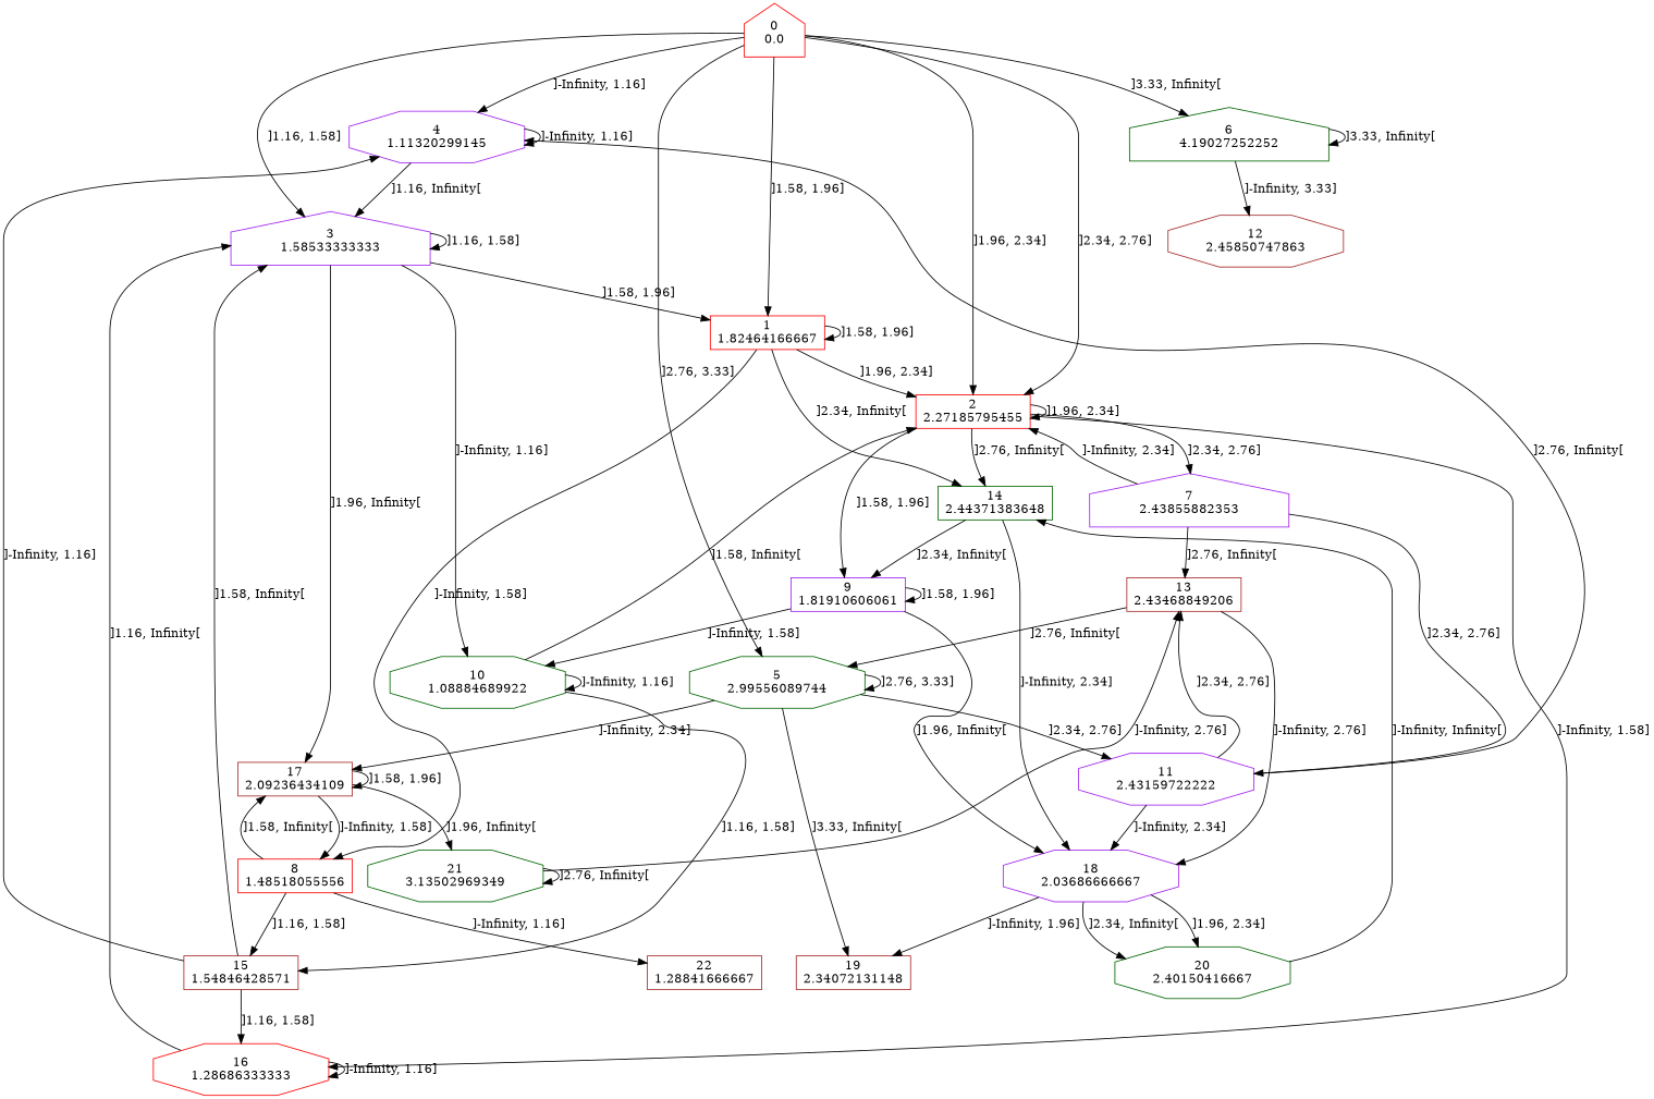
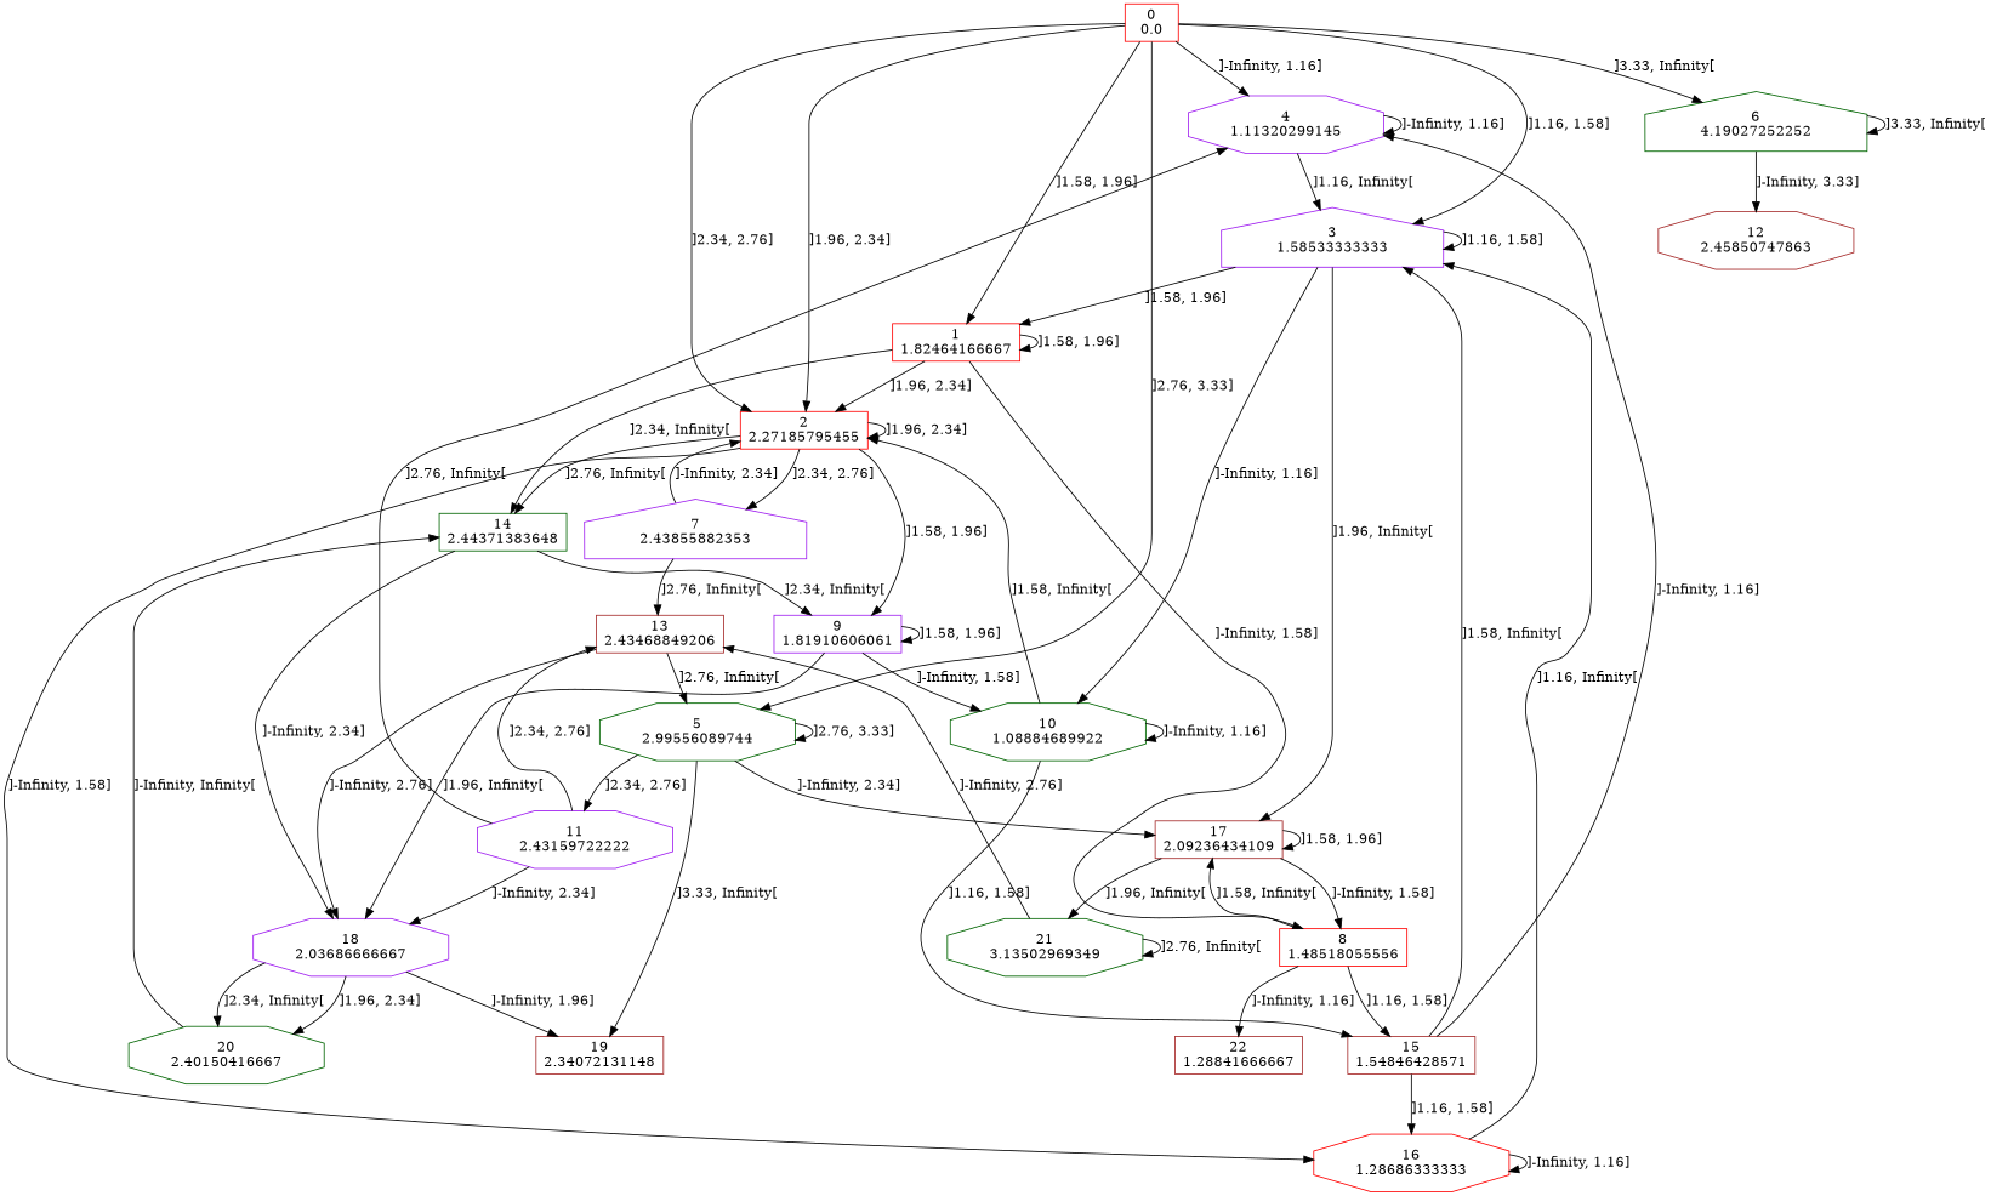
  digraph {
    node [color=purple shape=box]
-   n1 [color=red label="0\n0.0" shape=house]
+   n1 [color=red label="0\n0.0"]
    n2 [label="4\n1.11320299145" shape=octagon]
    n3 [label="3\n1.58533333333" shape=house]
    n4 [color=red label="1\n1.82464166667"]
    n5 [color=red label="2\n2.27185795455"]
    n6 [color=darkgreen label="5\n2.99556089744" shape=octagon]
    n7 [color=darkgreen label="6\n4.19027252252" shape=house]
    n8 [color=darkgreen label="10\n1.08884689922" shape=octagon]
    n9 [color=brown label="17\n2.09236434109"]
    n10 [color=red label="8\n1.48518055556"]
    n11 [color=darkgreen label="14\n2.44371383648"]
    n12 [color=red label="16\n1.28686333333" shape=octagon]
    n13 [label="9\n1.81910606061"]
    n14 [label="7\n2.43855882353" shape=house]
    n15 [label="11\n2.43159722222" shape=octagon]
    n16 [color=brown label="19\n2.34072131148"]
    n17 [color=brown label="12\n2.45850747863" shape=octagon]
    n18 [color=brown label="15\n1.54846428571"]
    n19 [color=darkgreen label="21\n3.13502969349" shape=octagon]
    n20 [color=brown label="22\n1.28841666667"]
    n21 [label="18\n2.03686666667" shape=octagon]
    n22 [color=brown label="13\n2.43468849206"]
    n23 [color=darkgreen label="20\n2.40150416667" shape=octagon]
    n1 -> n2 [label="]-Infinity, 1.16]"]
    n1 -> n3 [label="]1.16, 1.58]"]
    n1 -> n4 [label="]1.58, 1.96]"]
    n1 -> n5 [label="]1.96, 2.34]"]
    n1 -> n5 [label="]2.34, 2.76]"]
    n1 -> n6 [label="]2.76, 3.33]"]
    n1 -> n7 [label="]3.33, Infinity["]
    n2 -> n2 [label="]-Infinity, 1.16]"]
    n2 -> n3 [label="]1.16, Infinity["]
    n3 -> n3 [label="]1.16, 1.58]"]
    n3 -> n4 [label="]1.58, 1.96]"]
    n3 -> n8 [label="]-Infinity, 1.16]"]
    n3 -> n9 [label="]1.96, Infinity["]
    n4 -> n4 [label="]1.58, 1.96]"]
    n4 -> n5 [label="]1.96, 2.34]"]
    n4 -> n10 [label="]-Infinity, 1.58]"]
    n4 -> n11 [label="]2.34, Infinity["]
    n5 -> n5 [label="]1.96, 2.34]"]
    n5 -> n11 [label="]2.76, Infinity["]
    n5 -> n12 [label="]-Infinity, 1.58]"]
    n5 -> n13 [label="]1.58, 1.96]"]
    n5 -> n14 [label="]2.34, 2.76]"]
    n6 -> n6 [label="]2.76, 3.33]"]
    n6 -> n9 [label="]-Infinity, 2.34]"]
    n6 -> n15 [label="]2.34, 2.76]"]
    n6 -> n16 [label="]3.33, Infinity["]
    n7 -> n7 [label="]3.33, Infinity["]
    n7 -> n17 [label="]-Infinity, 3.33]"]
    n8 -> n5 [label="]1.58, Infinity["]
    n8 -> n8 [label="]-Infinity, 1.16]"]
    n8 -> n18 [label="]1.16, 1.58]"]
    n9 -> n9 [label="]1.58, 1.96]"]
    n9 -> n10 [label="]-Infinity, 1.58]"]
    n9 -> n19 [label="]1.96, Infinity["]
    n10 -> n9 [label="]1.58, Infinity["]
    n10 -> n18 [label="]1.16, 1.58]"]
    n10 -> n20 [label="]-Infinity, 1.16]"]
    n11 -> n13 [label="]2.34, Infinity["]
    n11 -> n21 [label="]-Infinity, 2.34]"]
    n12 -> n3 [label="]1.16, Infinity["]
    n12 -> n12 [label="]-Infinity, 1.16]"]
    n13 -> n8 [label="]-Infinity, 1.58]"]
    n13 -> n13 [label="]1.58, 1.96]"]
    n13 -> n21 [label="]1.96, Infinity["]
    n14 -> n5 [label="]-Infinity, 2.34]"]
-   n14 -> n15 [label="]2.34, 2.76]"]
    n14 -> n22 [label="]2.76, Infinity["]
    n15 -> n2 [label="]2.76, Infinity["]
    n15 -> n21 [label="]-Infinity, 2.34]"]
    n15 -> n22 [label="]2.34, 2.76]"]
    n18 -> n2 [label="]-Infinity, 1.16]"]
    n18 -> n3 [label="]1.58, Infinity["]
    n18 -> n12 [label="]1.16, 1.58]"]
    n19 -> n19 [label="]2.76, Infinity["]
    n19 -> n22 [label="]-Infinity, 2.76]"]
    n21 -> n16 [label="]-Infinity, 1.96]"]
    n21 -> n23 [label="]1.96, 2.34]"]
    n21 -> n23 [label="]2.34, Infinity["]
    n22 -> n6 [label="]2.76, Infinity["]
    n22 -> n21 [label="]-Infinity, 2.76]"]
    n23 -> n11 [label="]-Infinity, Infinity["]
  }
